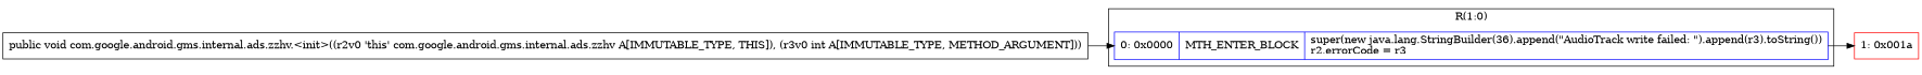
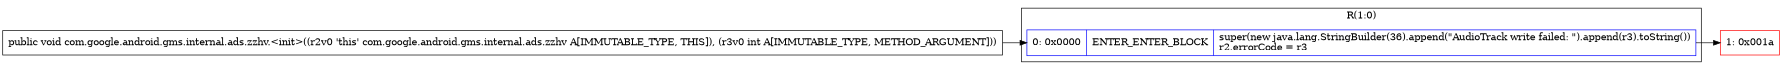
  digraph {
    rankdir=LR
    node [shape=record]
-   n1 [color=blue label="{0\:\ 0x0000|MTH_ENTER_BLOCK\l|super(new java.lang.StringBuilder(36).append(\"AudioTrack write failed: \").append(r3).toString())\lr2.errorCode = r3\l}"]
+   n1 [color=blue label="{0\:\ 0x0000|ENTER_ENTER_BLOCK\l|super(new java.lang.StringBuilder(36).append(\"AudioTrack write failed: \").append(r3).toString())\lr2.errorCode = r3\l}"]
    n2 [color=red label="{1\:\ 0x001a}"]
    n3 [label="{public void com.google.android.gms.internal.ads.zzhv.\<init\>((r2v0 'this' com.google.android.gms.internal.ads.zzhv A[IMMUTABLE_TYPE, THIS]), (r3v0 int A[IMMUTABLE_TYPE, METHOD_ARGUMENT])) }"]
    subgraph cluster_1 {
      label="R(1:0)"
      n1
    }
    n1 -> n2
    n3 -> n1
  }
